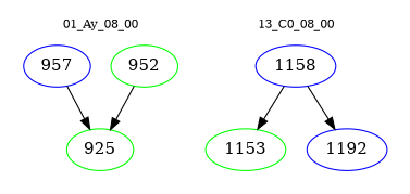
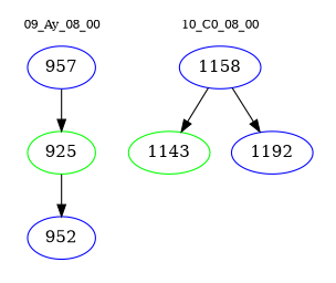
  digraph {
    node [color=blue]
    edge [color=black]
-   n1 [color=green label=952]
+   n1 [label=952]
    n2 [color=green label=925]
    n3 [label=957]
    n4 [label=1158]
-   n5 [color=green label=1153]
+   n5 [color=green label=1143]
    n6 [label=1192]
    subgraph cluster_1 {
      color=white
      fontsize=10
-     label="01_Ay_08_00"
+     label="09_Ay_08_00"
      n1
      n2
      n3
    }
    subgraph cluster_2 {
      color=white
      fontsize=10
-     label="13_C0_08_00"
+     label="10_C0_08_00"
      n4
      n5
      n6
    }
-   n1 -> n2
+   n2 -> n1
    n3 -> n2
    n4 -> n5
    n4 -> n6
  }
